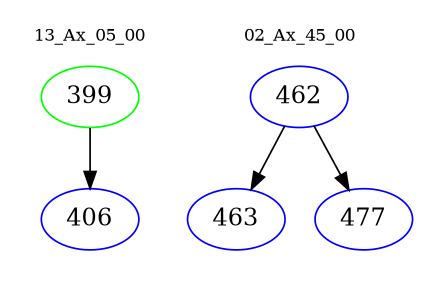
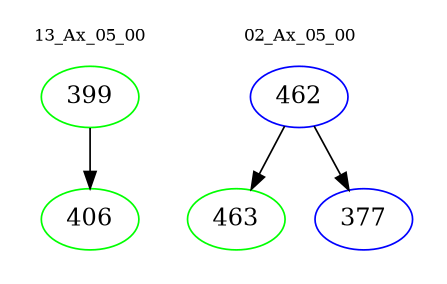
  digraph {
    node [color=blue]
    edge [color=black]
    n1 [color=green label=399]
-   n2 [label=406]
+   n2 [color=green label=406]
    n3 [label=462]
-   n4 [label=463]
-   n5 [label=477]
+   n4 [color=green label=463]
+   n5 [label=377]
    subgraph cluster_1 {
      color=white
      fontsize=10
      label="13_Ax_05_00"
      n1
      n2
    }
    subgraph cluster_2 {
      color=white
      fontsize=10
-     label="02_Ax_45_00"
+     label="02_Ax_05_00"
      n3
      n4
      n5
    }
    n1 -> n2
    n3 -> n4
    n3 -> n5
  }
